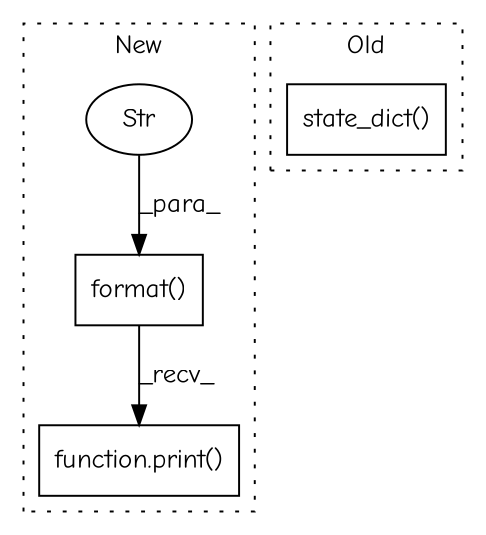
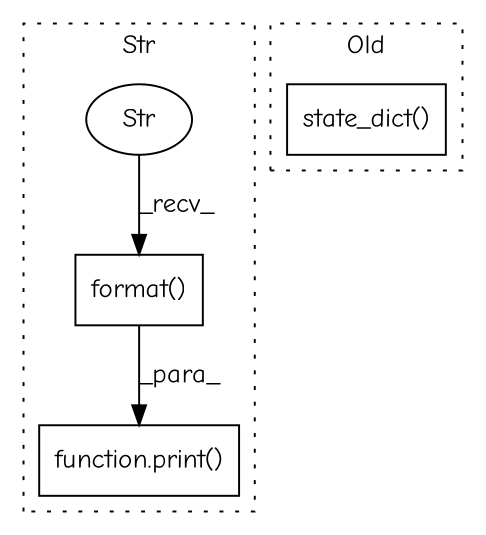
  digraph {
    fontname="Comic Neue"
    node [a=75 shape=box fontname="Comic Neue"]
    edge [fontname="Comic Neue"]
    n1 [l="421,23" label="format()" s="10478,11156"]
    n2 [a=66 l=27 label=Str s=10478 shape=ellipse]
    n3 [l="6,1" label="function.print()" s="10472,11179"]
    n4 [l=22 label="state_dict()" s=10046]
    subgraph cluster_1 {
-     label=New
+     label=Str
      style=dotted
      n1
      n2
      n3
    }
    subgraph cluster_2 {
      label=Old
      style=dotted
      n4
    }
-   n1 -> n3 [label=_recv_]
-   n2 -> n1 [label=_para_]
+   n1 -> n3 [label=_para_]
+   n2 -> n1 [label=_recv_]
  }
